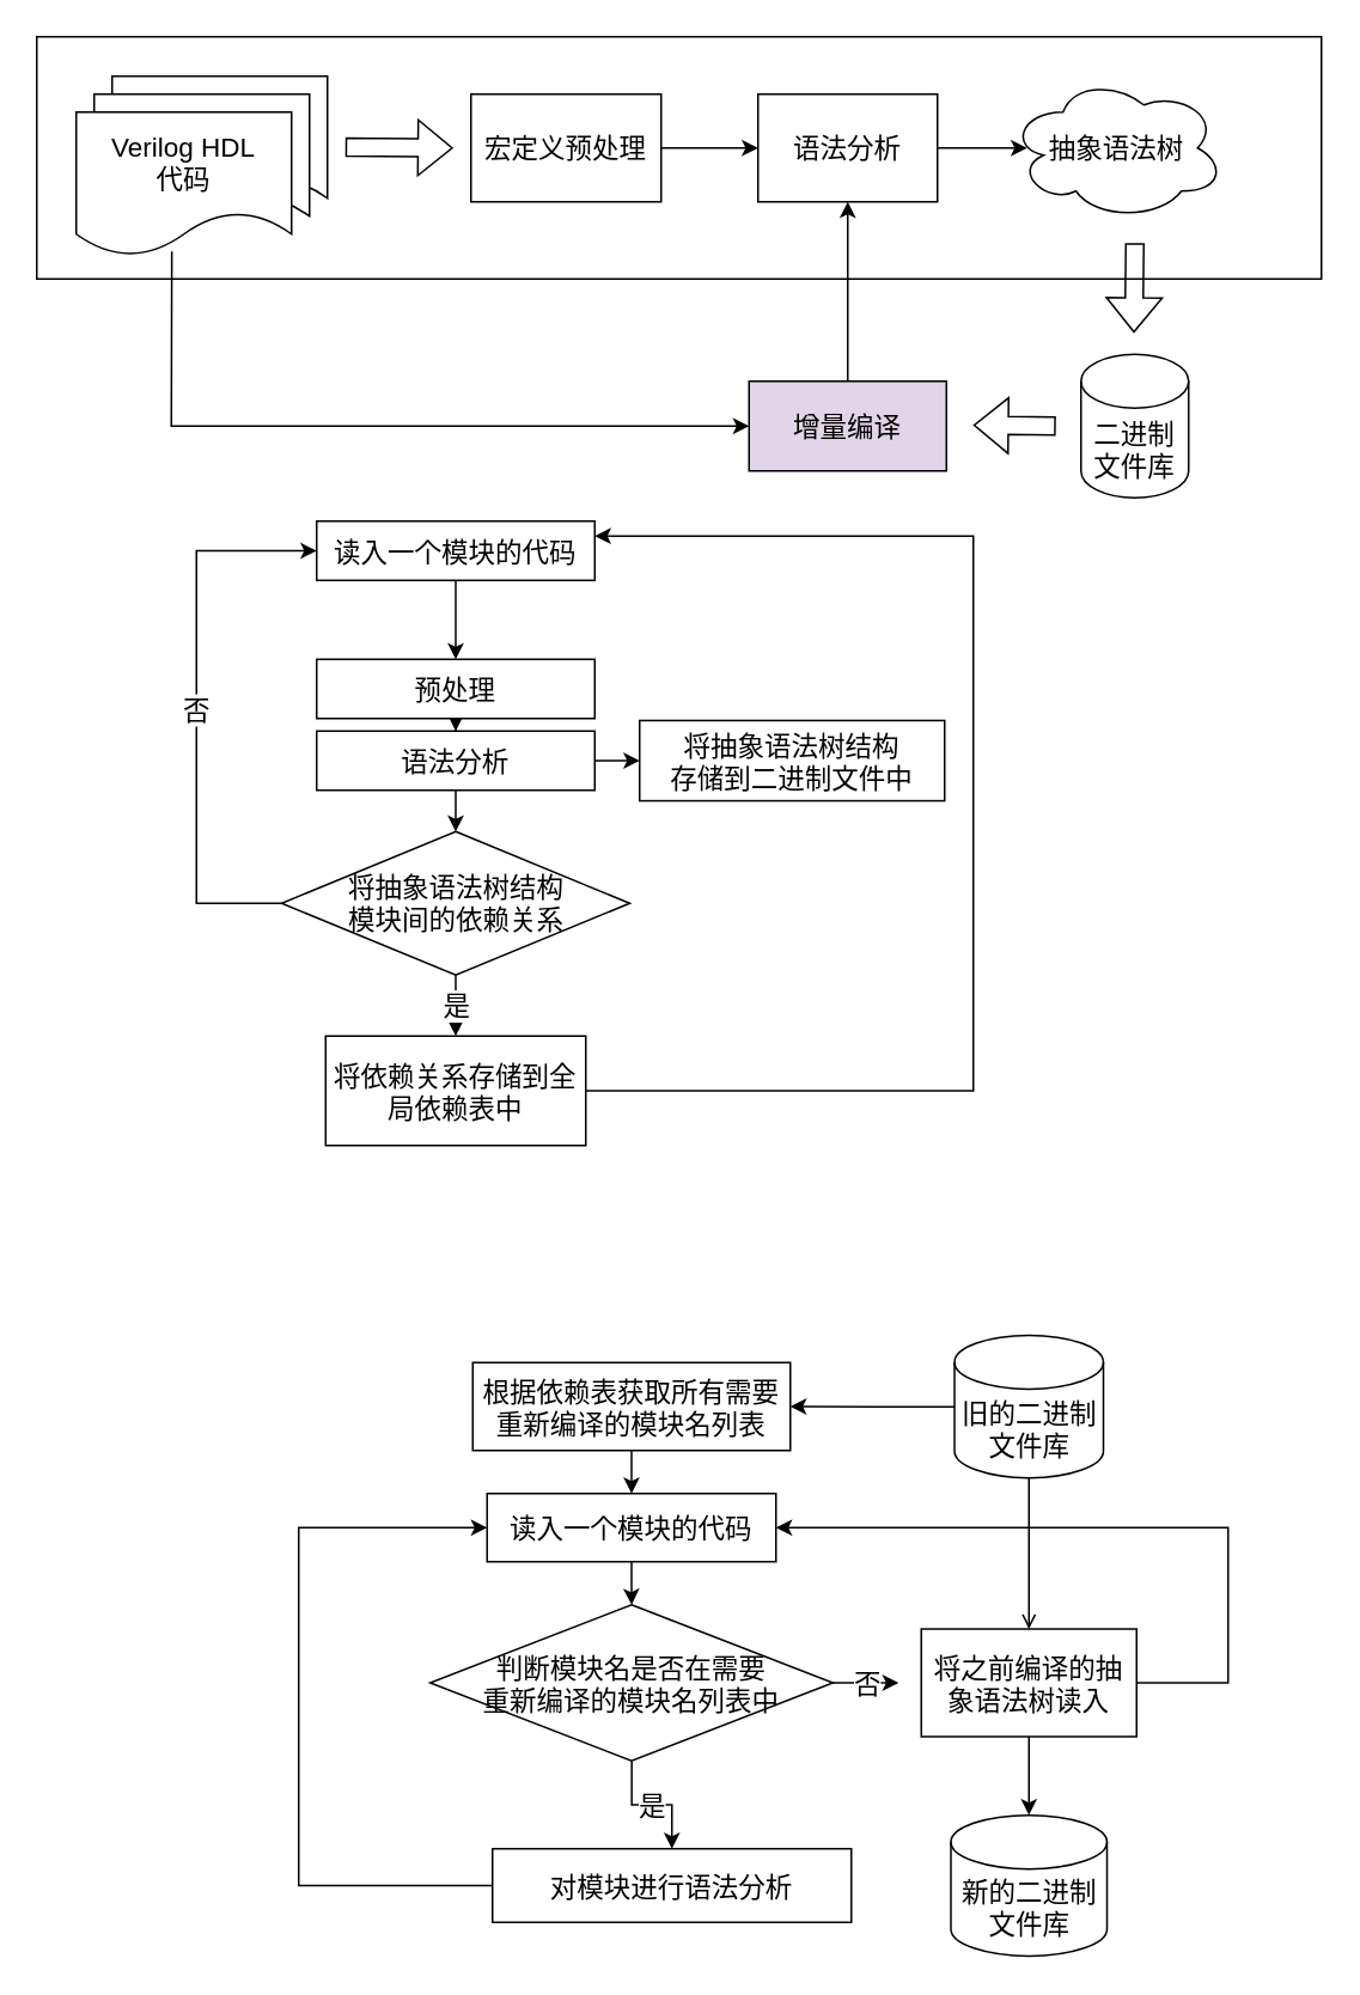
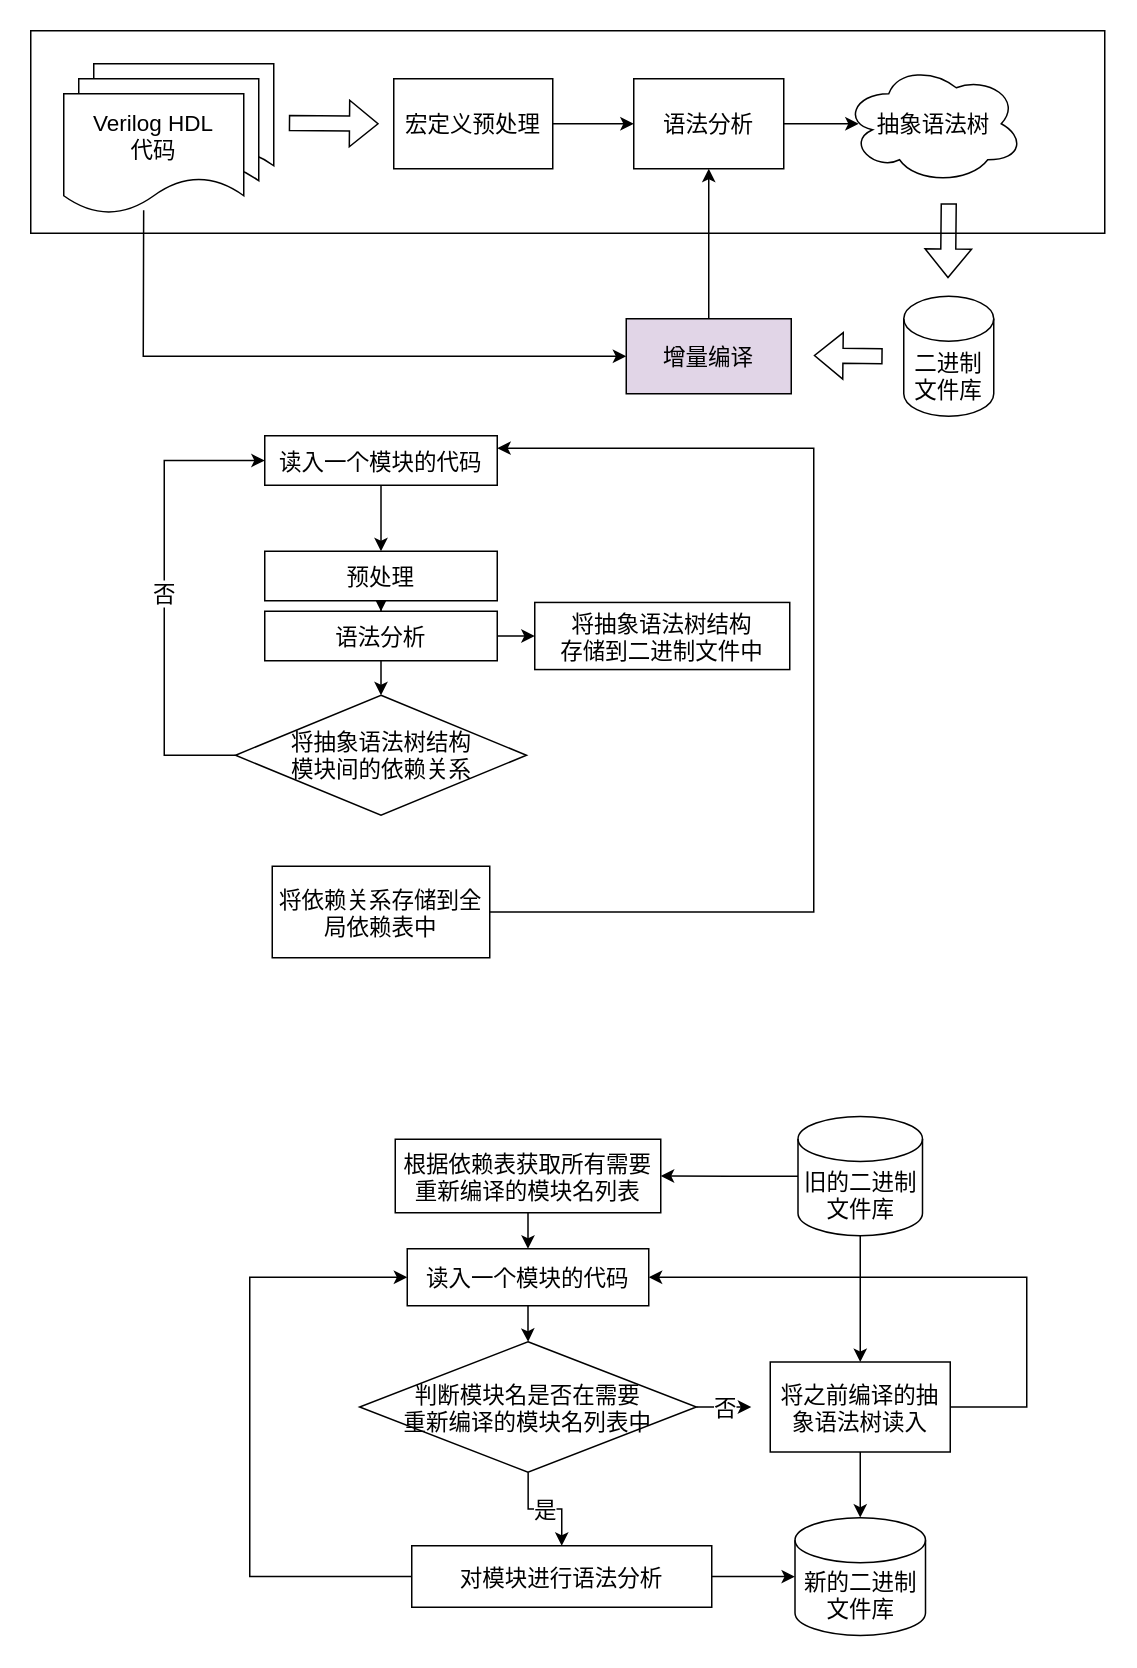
  <mxCell id="0" />
  <mxCell id="1" parent="0" />
  <mxCell id="2" value="" style="rounded=0;whiteSpace=wrap;html=1;fontSize=15;" parent="1" vertex="1"><mxGeometry x="20" y="20" width="716" height="135" as="geometry" /></mxCell>
  <mxCell id="3" value="" style="shape=document;whiteSpace=wrap;html=1;boundedLbl=1;" parent="1" vertex="1"><mxGeometry x="62" y="42" width="120" height="80" as="geometry" /></mxCell>
  <mxCell id="4" value="" style="shape=document;whiteSpace=wrap;html=1;boundedLbl=1;" parent="1" vertex="1"><mxGeometry x="52" y="52" width="120" height="80" as="geometry" /></mxCell>
  <mxCell id="5" value="&lt;font style=&quot;font-size: 15px;&quot;&gt;Verilog HDL&lt;br&gt;代码&lt;/font&gt;" style="shape=document;whiteSpace=wrap;html=1;boundedLbl=1;" parent="1" vertex="1"><mxGeometry x="42" y="62" width="120" height="80" as="geometry" /></mxCell>
  <mxCell id="6" value="" style="shape=flexArrow;endArrow=classic;html=1;rounded=0;fontSize=15;" parent="1" edge="1"><mxGeometry width="50" height="50" relative="1" as="geometry"><mxPoint x="192" y="81.5" as="sourcePoint" /><mxPoint x="252" y="82" as="targetPoint" /></mxGeometry></mxCell>
  <mxCell id="7" style="edgeStyle=orthogonalEdgeStyle;rounded=0;orthogonalLoop=1;jettySize=auto;html=1;exitX=1;exitY=0.5;exitDx=0;exitDy=0;entryX=0.083;entryY=0.5;entryDx=0;entryDy=0;entryPerimeter=0;fontSize=15;" parent="1" source="8" target="9" edge="1"><mxGeometry relative="1" as="geometry" /></mxCell>
  <mxCell id="8" value="语法分析" style="rounded=0;whiteSpace=wrap;html=1;fontSize=15;" parent="1" vertex="1"><mxGeometry x="422" y="52" width="100" height="60" as="geometry" /></mxCell>
  <mxCell id="9" value="抽象语法树" style="ellipse;shape=cloud;whiteSpace=wrap;html=1;fontSize=15;" parent="1" vertex="1"><mxGeometry x="562" y="42" width="120" height="80" as="geometry" /></mxCell>
  <mxCell id="10" style="edgeStyle=orthogonalEdgeStyle;rounded=0;orthogonalLoop=1;jettySize=auto;html=1;exitX=1;exitY=0.5;exitDx=0;exitDy=0;entryX=0;entryY=0.5;entryDx=0;entryDy=0;fontSize=15;" parent="1" source="11" target="8" edge="1"><mxGeometry relative="1" as="geometry" /></mxCell>
  <mxCell id="11" value="宏定义预处理" style="rounded=0;whiteSpace=wrap;html=1;fontSize=15;" parent="1" vertex="1"><mxGeometry x="262" y="52" width="106" height="60" as="geometry" /></mxCell>
  <mxCell id="12" style="edgeStyle=orthogonalEdgeStyle;rounded=0;orthogonalLoop=1;jettySize=auto;html=1;fontSize=15;entryX=0.5;entryY=1;entryDx=0;entryDy=0;" parent="1" source="13" target="8" edge="1"><mxGeometry relative="1" as="geometry"><mxPoint x="461" y="122" as="targetPoint" /><Array as="points"><mxPoint x="472" y="182" /><mxPoint x="472" y="182" /></Array></mxGeometry></mxCell>
  <mxCell id="13" value="增量编译" style="rounded=0;whiteSpace=wrap;html=1;fontSize=15;fillColor=#e1d5e7;" parent="1" vertex="1"><mxGeometry x="417" y="212" width="110" height="50" as="geometry" /></mxCell>
  <mxCell id="14" value="二进制文件库" style="shape=cylinder3;whiteSpace=wrap;html=1;boundedLbl=1;backgroundOutline=1;size=15;fontSize=15;" parent="1" vertex="1"><mxGeometry x="602" y="197" width="60" height="80" as="geometry" /></mxCell>
  <mxCell id="15" value="" style="shape=flexArrow;endArrow=classic;html=1;rounded=0;fontSize=15;" parent="1" edge="1"><mxGeometry x="0.2" width="50" height="50" relative="1" as="geometry"><mxPoint x="632" y="135" as="sourcePoint" /><mxPoint x="631.5" y="185" as="targetPoint" /><mxPoint as="offset" /></mxGeometry></mxCell>
  <mxCell id="16" value="" style="shape=flexArrow;endArrow=classic;html=1;rounded=0;fontSize=15;" parent="1" edge="1"><mxGeometry width="50" height="50" relative="1" as="geometry"><mxPoint x="588" y="237" as="sourcePoint" /><mxPoint x="542" y="236.5" as="targetPoint" /></mxGeometry></mxCell>
  <mxCell id="17" value="" style="endArrow=classic;html=1;rounded=0;fontSize=15;exitX=0.444;exitY=0.971;exitDx=0;exitDy=0;exitPerimeter=0;entryX=0;entryY=0.5;entryDx=0;entryDy=0;" parent="1" source="5" target="13" edge="1"><mxGeometry width="50" height="50" relative="1" as="geometry"><mxPoint x="382" y="12" as="sourcePoint" /><mxPoint x="432" y="-38" as="targetPoint" /><Array as="points"><mxPoint x="95" y="237" /></Array></mxGeometry></mxCell>
  <mxCell id="18" value="" style="edgeStyle=orthogonalEdgeStyle;rounded=0;orthogonalLoop=1;jettySize=auto;html=1;fontSize=15;entryX=0.5;entryY=0;entryDx=0;entryDy=0;" edge="1" parent="1" source="19" target="21"><mxGeometry relative="1" as="geometry" /></mxCell>
  <mxCell id="19" value="读入一个模块的代码" style="rounded=0;whiteSpace=wrap;html=1;fontSize=15;" vertex="1" parent="1"><mxGeometry x="176" y="290" width="155" height="33" as="geometry" /></mxCell>
  <mxCell id="20" value="" style="edgeStyle=orthogonalEdgeStyle;rounded=0;orthogonalLoop=1;jettySize=auto;html=1;fontSize=15;entryX=0.5;entryY=0;entryDx=0;entryDy=0;" edge="1" parent="1" source="21" target="24"><mxGeometry relative="1" as="geometry" /></mxCell>
  <mxCell id="21" value="预处理" style="rounded=0;whiteSpace=wrap;html=1;fontSize=15;" vertex="1" parent="1"><mxGeometry x="176" y="367" width="155" height="33" as="geometry" /></mxCell>
  <mxCell id="22" value="" style="edgeStyle=orthogonalEdgeStyle;rounded=0;orthogonalLoop=1;jettySize=auto;html=1;fontSize=15;" edge="1" parent="1" source="24" target="27"><mxGeometry relative="1" as="geometry" /></mxCell>
  <mxCell id="23" value="" style="edgeStyle=orthogonalEdgeStyle;rounded=0;orthogonalLoop=1;jettySize=auto;html=1;fontSize=15;" edge="1" parent="1" source="24" target="30"><mxGeometry relative="1" as="geometry" /></mxCell>
  <mxCell id="24" value="语法分析" style="rounded=0;whiteSpace=wrap;html=1;fontSize=15;" vertex="1" parent="1"><mxGeometry x="176" y="407" width="155" height="33" as="geometry" /></mxCell>
- <mxCell id="25" value="是" style="edgeStyle=orthogonalEdgeStyle;rounded=0;orthogonalLoop=1;jettySize=auto;html=1;fontSize=15;" edge="1" parent="1" source="27" target="29"><mxGeometry relative="1" as="geometry" /></mxCell>
  <mxCell id="26" value="否" style="edgeStyle=orthogonalEdgeStyle;rounded=0;orthogonalLoop=1;jettySize=auto;html=1;entryX=0;entryY=0.5;entryDx=0;entryDy=0;fontSize=15;" edge="1" parent="1" source="27" target="19"><mxGeometry relative="1" as="geometry"><Array as="points"><mxPoint x="109" y="503" /><mxPoint x="109" y="307" /></Array></mxGeometry></mxCell>
  <mxCell id="27" value="将抽象语法树结构&lt;br&gt;模块间的依赖关系" style="rhombus;whiteSpace=wrap;html=1;fontSize=15;" vertex="1" parent="1"><mxGeometry x="156.5" y="463" width="194" height="80" as="geometry" /></mxCell>
  <mxCell id="28" style="edgeStyle=orthogonalEdgeStyle;rounded=0;orthogonalLoop=1;jettySize=auto;html=1;entryX=1;entryY=0.25;entryDx=0;entryDy=0;fontSize=15;" edge="1" parent="1" source="29" target="19"><mxGeometry relative="1" as="geometry"><Array as="points"><mxPoint x="542" y="608" /><mxPoint x="542" y="298" /></Array></mxGeometry></mxCell>
  <mxCell id="29" value="将依赖关系存储到全局依赖表中" style="rounded=0;whiteSpace=wrap;html=1;fontSize=15;" vertex="1" parent="1"><mxGeometry x="181" y="577" width="145" height="61" as="geometry" /></mxCell>
  <mxCell id="30" value="将抽象语法树结构&lt;br&gt;存储到二进制文件中" style="whiteSpace=wrap;html=1;fontSize=15;rounded=0;" vertex="1" parent="1"><mxGeometry x="356" y="401.13" width="170" height="44.75" as="geometry" /></mxCell>
  <mxCell id="31" value="" style="edgeStyle=orthogonalEdgeStyle;rounded=0;orthogonalLoop=1;jettySize=auto;html=1;fontSize=15;" edge="1" parent="1" source="32" target="37"><mxGeometry relative="1" as="geometry" /></mxCell>
  <mxCell id="32" value="根据依赖表获取所有需要重新编译的模块名列表" style="rounded=0;whiteSpace=wrap;html=1;fontSize=15;" vertex="1" parent="1"><mxGeometry x="263" y="759" width="177" height="49" as="geometry" /></mxCell>
  <mxCell id="33" value="" style="edgeStyle=orthogonalEdgeStyle;rounded=0;orthogonalLoop=1;jettySize=auto;html=1;fontSize=15;" edge="1" parent="1" source="35" target="32"><mxGeometry relative="1" as="geometry" /></mxCell>
- <mxCell id="34" value="" style="edgeStyle=orthogonalEdgeStyle;rounded=0;orthogonalLoop=1;jettySize=auto;html=1;fontSize=15;endArrow=open;" edge="1" parent="1" source="35" target="47"><mxGeometry relative="1" as="geometry" /></mxCell>
+ <mxCell id="34" value="" style="edgeStyle=orthogonalEdgeStyle;rounded=0;orthogonalLoop=1;jettySize=auto;html=1;fontSize=15;" edge="1" parent="1" source="35" target="47"><mxGeometry relative="1" as="geometry" /></mxCell>
  <mxCell id="35" value="旧的二进制文件库" style="shape=cylinder3;whiteSpace=wrap;html=1;boundedLbl=1;backgroundOutline=1;size=15;fontSize=15;" vertex="1" parent="1"><mxGeometry x="531.5" y="743.75" width="83" height="79.5" as="geometry" /></mxCell>
  <mxCell id="36" value="" style="edgeStyle=orthogonalEdgeStyle;rounded=0;orthogonalLoop=1;jettySize=auto;html=1;fontSize=15;" edge="1" parent="1" source="37" target="40"><mxGeometry relative="1" as="geometry" /></mxCell>
  <mxCell id="37" value="读入一个模块的代码" style="rounded=0;whiteSpace=wrap;html=1;fontSize=15;" vertex="1" parent="1"><mxGeometry x="271" y="832" width="161" height="38" as="geometry" /></mxCell>
  <mxCell id="38" value="是" style="edgeStyle=orthogonalEdgeStyle;rounded=0;orthogonalLoop=1;jettySize=auto;html=1;fontSize=15;" edge="1" parent="1" source="40" target="43"><mxGeometry relative="1" as="geometry" /></mxCell>
  <mxCell id="39" value="否" style="edgeStyle=orthogonalEdgeStyle;rounded=0;orthogonalLoop=1;jettySize=auto;html=1;fontSize=15;" edge="1" parent="1" source="40"><mxGeometry relative="1" as="geometry"><mxPoint x="500.333" y="937.5" as="targetPoint" /></mxGeometry></mxCell>
  <mxCell id="40" value="判断模块名是否在需要&lt;br&gt;重新编译的模块名列表中" style="rhombus;whiteSpace=wrap;html=1;fontSize=15;" vertex="1" parent="1"><mxGeometry x="239.25" y="894" width="224.5" height="87" as="geometry" /></mxCell>
+ <mxCell id="41" value="" style="edgeStyle=orthogonalEdgeStyle;rounded=0;orthogonalLoop=1;jettySize=auto;html=1;fontSize=15;" edge="1" parent="1" source="43" target="44"><mxGeometry relative="1" as="geometry" /></mxCell>
  <mxCell id="42" style="edgeStyle=orthogonalEdgeStyle;rounded=0;orthogonalLoop=1;jettySize=auto;html=1;entryX=0;entryY=0.5;entryDx=0;entryDy=0;fontSize=15;" edge="1" parent="1" source="43" target="37"><mxGeometry relative="1" as="geometry"><Array as="points"><mxPoint x="166" y="1051" /><mxPoint x="166" y="851" /></Array></mxGeometry></mxCell>
  <mxCell id="43" value="对模块进行语法分析" style="rounded=0;whiteSpace=wrap;html=1;fontSize=15;" vertex="1" parent="1"><mxGeometry x="274" y="1030" width="200" height="41" as="geometry" /></mxCell>
  <mxCell id="44" value="新的二进制文件库" style="shape=cylinder3;whiteSpace=wrap;html=1;boundedLbl=1;backgroundOutline=1;size=15;fontSize=15;" vertex="1" parent="1"><mxGeometry x="529.5" y="1011.25" width="87" height="78.5" as="geometry" /></mxCell>
  <mxCell id="45" value="" style="edgeStyle=orthogonalEdgeStyle;rounded=0;orthogonalLoop=1;jettySize=auto;html=1;fontSize=15;" edge="1" parent="1" source="47" target="44"><mxGeometry relative="1" as="geometry" /></mxCell>
  <mxCell id="46" style="edgeStyle=orthogonalEdgeStyle;rounded=0;orthogonalLoop=1;jettySize=auto;html=1;entryX=1;entryY=0.5;entryDx=0;entryDy=0;fontSize=15;" edge="1" parent="1" source="47" target="37"><mxGeometry x="-1" y="-143" relative="1" as="geometry"><Array as="points"><mxPoint x="684" y="938" /><mxPoint x="684" y="851" /></Array><mxPoint x="133" y="91" as="offset" /></mxGeometry></mxCell>
  <mxCell id="47" value="将之前编译的抽象语法树读入" style="rounded=0;whiteSpace=wrap;html=1;fontSize=15;" vertex="1" parent="1"><mxGeometry x="513" y="907.5" width="120" height="60" as="geometry" /></mxCell>
